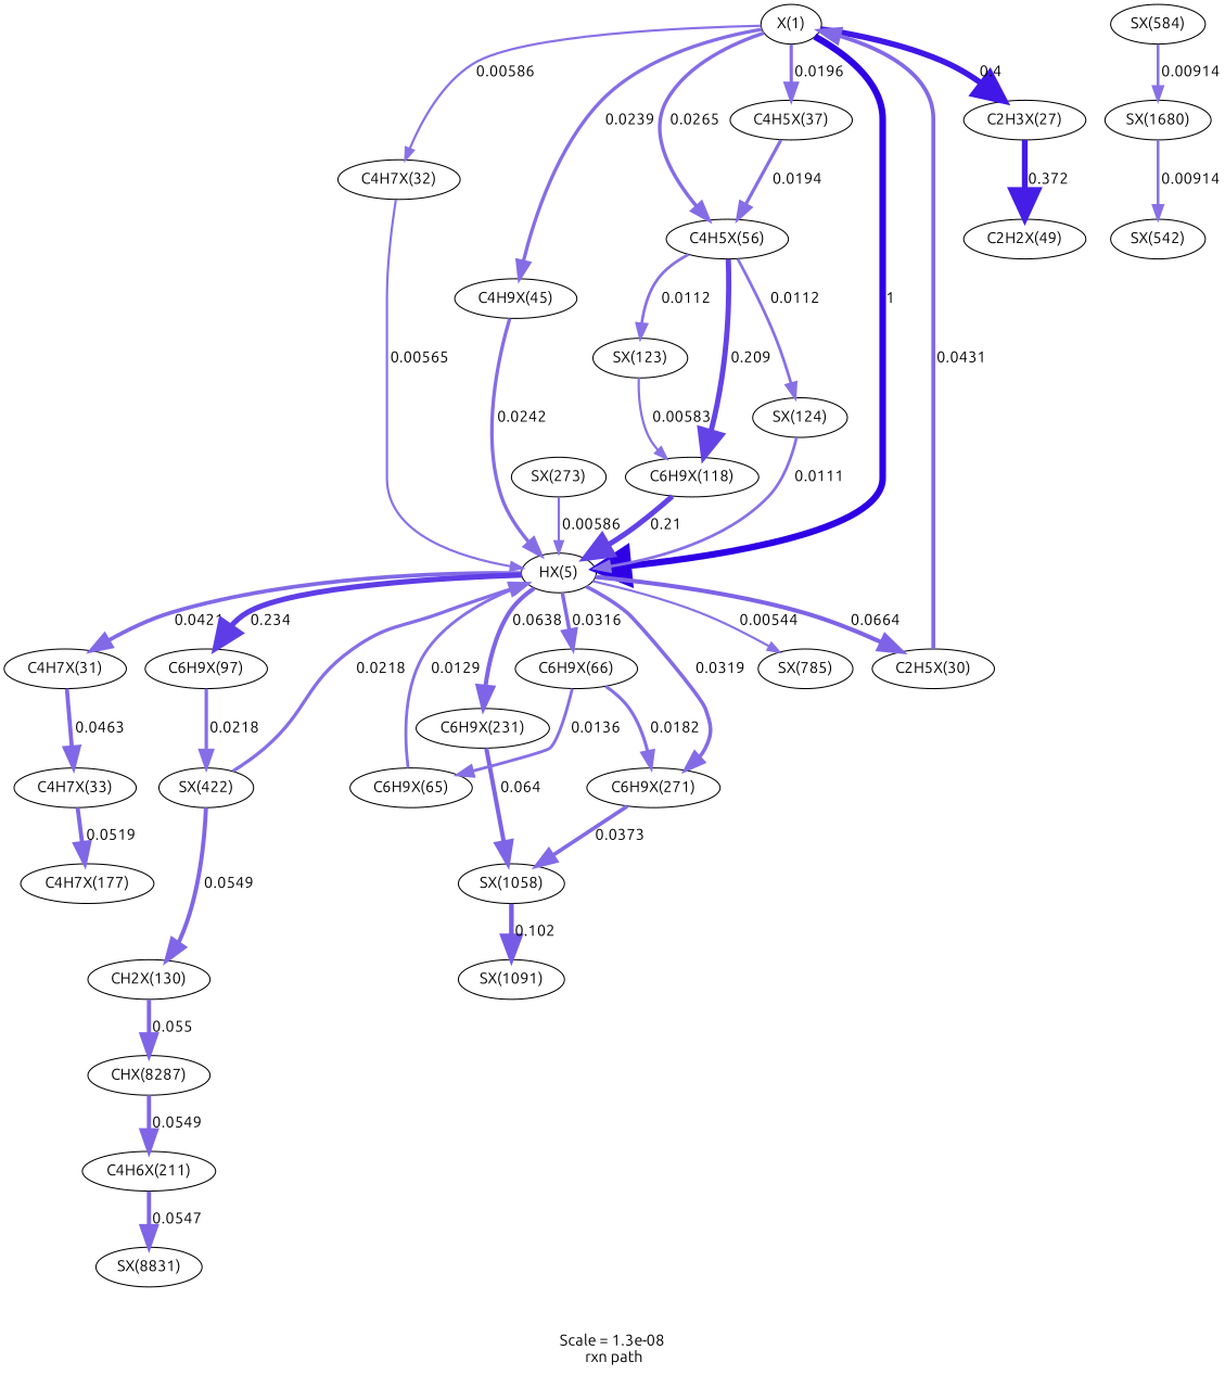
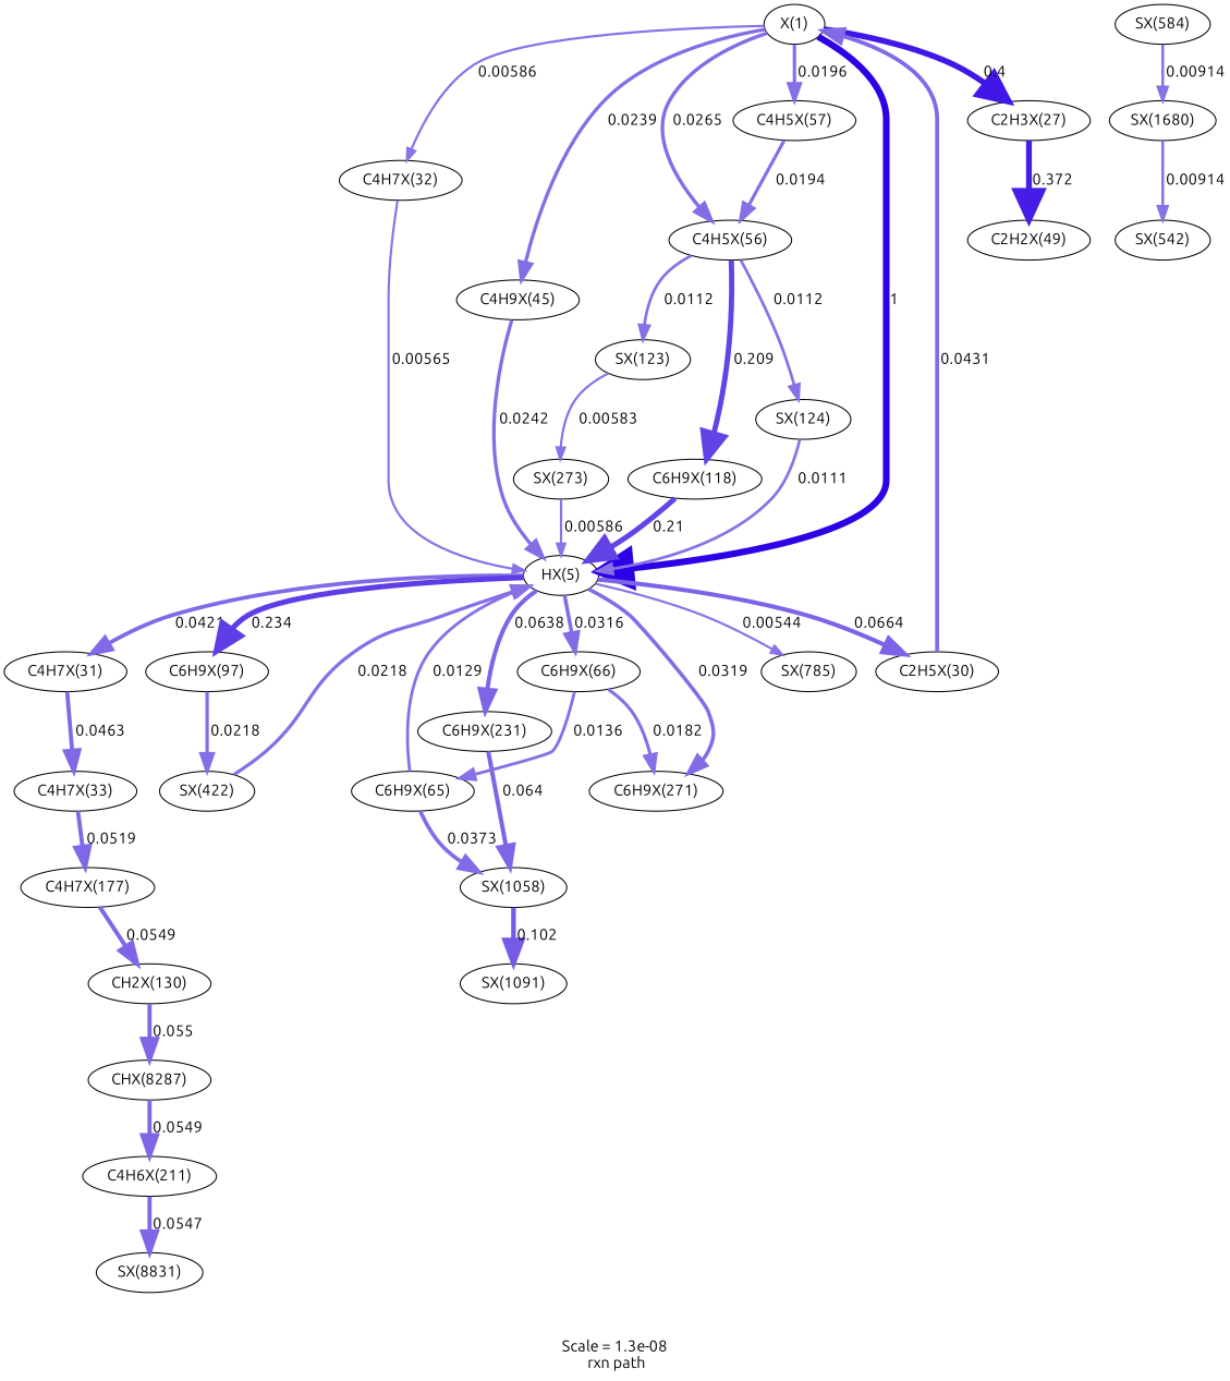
  digraph {
    fontname=Ubuntu
    label="Scale = 1.3e-08\l rxn path"
    node [fontname=Ubuntu]
    edge [arrowsize=1.06 color="0.7, 0.506, 0.9" fontname=Ubuntu style="setlinewidth(3.81)"]
    n1 [label="X(1)"]
    n2 [label="HX(5)"]
    n3 [label="C2H3X(27)"]
-   n4 [label="C4H5X(37)"]
+   n4 [label="C4H5X(57)"]
    n5 [label="C4H5X(56)"]
    n6 [label="C4H7X(32)"]
    n7 [label="C4H9X(45)"]
    n8 [label="C2H5X(30)"]
    n9 [label="C4H7X(31)"]
    n10 [label="C6H9X(97)"]
    n11 [label="C6H9X(231)"]
    n12 [label="C6H9X(271)"]
    n13 [label="C6H9X(66)"]
    n14 [label="SX(785)"]
    n15 [label="C2H2X(49)"]
    n16 [label="C6H9X(118)"]
    n17 [label="SX(124)"]
    n18 [label="SX(123)"]
    n19 [label="C4H7X(33)"]
    n20 [label="SX(422)"]
    n21 [label="SX(1058)"]
    n22 [label="C6H9X(65)"]
    n23 [label="SX(273)"]
    n24 [label="C4H7X(177)"]
    n25 [label="SX(1091)"]
    n26 [label="CH2X(130)"]
    n27 [label="CHX(8287)"]
    n28 [label="C4H6X(211)"]
    n29 [label="SX(1680)"]
    n30 [label="SX(542)"]
    n31 [label="SX(584)"]
    n32 [label="SX(8831)"]
    n1 -> n2 [arrowsize=3 color="0.7, 1.5, 0.9" label=" 1" style="setlinewidth(6)"]
    n1 -> n3 [arrowsize=2.65 color="0.7, 0.9, 0.9" label=" 0.4" style="setlinewidth(5.31)"]
    n1 -> n4 [arrowsize=1.52 color="0.7, 0.52, 0.9" label=" 0.0196" style="setlinewidth(3.03)"]
    n1 -> n5 [arrowsize=1.63 color="0.7, 0.527, 0.9" label=" 0.0265" style="setlinewidth(3.26)"]
    n1 -> n6 [label=" 0.00586" style="setlinewidth(2.12)"]
    n1 -> n7 [arrowsize=1.59 color="0.7, 0.524, 0.9" label=" 0.0239" style="setlinewidth(3.18)"]
    n2 -> n8 [arrowsize=1.98 color="0.7, 0.566, 0.9" label=" 0.0664" style="setlinewidth(3.95)"]
    n2 -> n9 [arrowsize=1.8 color="0.7, 0.542, 0.9" label=" 0.0421" style="setlinewidth(3.61)"]
    n2 -> n10 [arrowsize=2.45 color="0.7, 0.734, 0.9" label=" 0.234" style="setlinewidth(4.9)"]
    n2 -> n11 [arrowsize=1.96 color="0.7, 0.564, 0.9" label=" 0.0638" style="setlinewidth(3.92)"]
    n2 -> n12 [arrowsize=1.7 color="0.7, 0.532, 0.9" label=" 0.0319" style="setlinewidth(3.4)"]
    n2 -> n13 [arrowsize=1.7 color="0.7, 0.532, 0.9" label=" 0.0316" style="setlinewidth(3.39)"]
    n2 -> n14 [arrowsize=1.03 color="0.7, 0.505, 0.9" label=" 0.00544" style="setlinewidth(2.06)"]
    n3 -> n15 [arrowsize=2.63 color="0.7, 0.872, 0.9" label=" 0.372" style="setlinewidth(5.25)"]
    n4 -> n5 [arrowsize=1.51 color="0.7, 0.519, 0.9" label=" 0.0194" style="setlinewidth(3.02)"]
    n5 -> n16 [arrowsize=2.41 color="0.7, 0.709, 0.9" label=" 0.209" style="setlinewidth(4.82)"]
    n5 -> n17 [arrowsize=1.3 color="0.7, 0.511, 0.9" label=" 0.0112" style="setlinewidth(2.61)"]
    n5 -> n18 [arrowsize=1.3 color="0.7, 0.511, 0.9" label=" 0.0112" style="setlinewidth(2.61)"]
    n6 -> n2 [arrowsize=1.05 label=" 0.00565" style="setlinewidth(2.09)"]
    n7 -> n2 [arrowsize=1.59 color="0.7, 0.524, 0.9" label=" 0.0242" style="setlinewidth(3.19)"]
    n8 -> n1 [arrowsize=1.81 color="0.7, 0.543, 0.9" label=" 0.0431" style="setlinewidth(3.63)"]
    n9 -> n19 [arrowsize=1.84 color="0.7, 0.546, 0.9" label=" 0.0463" style="setlinewidth(3.68)"]
    n10 -> n20 [arrowsize=1.56 color="0.7, 0.522, 0.9" label=" 0.0218" style="setlinewidth(3.11)"]
    n11 -> n21 [arrowsize=1.96 color="0.7, 0.564, 0.9" label=" 0.064" style="setlinewidth(3.93)"]
-   n12 -> n21 [arrowsize=1.76 color="0.7, 0.537, 0.9" label=" 0.0373" style="setlinewidth(3.52)"]
+   n22 -> n21 [arrowsize=1.76 color="0.7, 0.537, 0.9" label=" 0.0373" style="setlinewidth(3.52)"]
    n13 -> n12 [arrowsize=1.49 color="0.7, 0.518, 0.9" label=" 0.0182" style="setlinewidth(2.97)"]
    n13 -> n22 [arrowsize=1.38 color="0.7, 0.514, 0.9" label=" 0.0136" style="setlinewidth(2.75)"]
    n16 -> n2 [arrowsize=2.41 color="0.7, 0.71, 0.9" label=" 0.21" style="setlinewidth(4.82)"]
    n17 -> n2 [arrowsize=1.3 color="0.7, 0.511, 0.9" label=" 0.0111" style="setlinewidth(2.6)"]
-   n18 -> n16 [label=" 0.00583" style="setlinewidth(2.12)"]
+   n18 -> n23 [label=" 0.00583" style="setlinewidth(2.12)"]
    n19 -> n24 [arrowsize=1.88 color="0.7, 0.552, 0.9" label=" 0.0519" style="setlinewidth(3.77)"]
    n20 -> n2 [arrowsize=1.56 color="0.7, 0.522, 0.9" label=" 0.0218" style="setlinewidth(3.11)"]
    n21 -> n25 [arrowsize=2.14 color="0.7, 0.602, 0.9" label=" 0.102" style="setlinewidth(4.27)"]
    n22 -> n2 [arrowsize=1.36 color="0.7, 0.513, 0.9" label=" 0.0129" style="setlinewidth(2.71)"]
    n23 -> n2 [label=" 0.00586" style="setlinewidth(2.12)"]
-   n20 -> n26 [arrowsize=1.9 color="0.7, 0.555, 0.9" label=" 0.0549"]
+   n24 -> n26 [arrowsize=1.9 color="0.7, 0.555, 0.9" label=" 0.0549"]
    n26 -> n27 [arrowsize=1.91 color="0.7, 0.555, 0.9" label=" 0.055"]
    n27 -> n28 [arrowsize=1.9 color="0.7, 0.555, 0.9" label=" 0.0549"]
    n28 -> n32 [arrowsize=1.9 color="0.7, 0.555, 0.9" label=" 0.0547"]
    n29 -> n30 [arrowsize=1.23 color="0.7, 0.509, 0.9" label=" 0.00914" style="setlinewidth(2.46)"]
    n31 -> n29 [arrowsize=1.23 color="0.7, 0.509, 0.9" label=" 0.00914" style="setlinewidth(2.46)"]
  }
